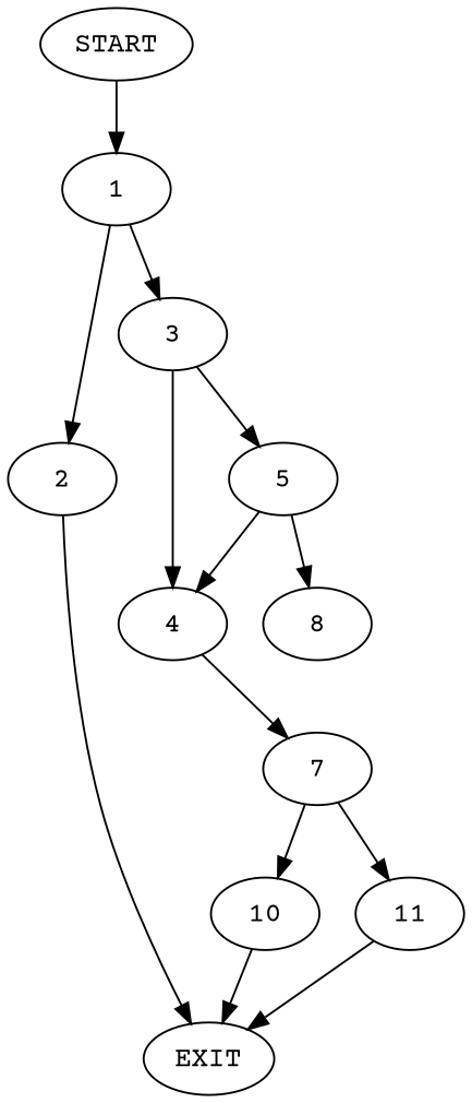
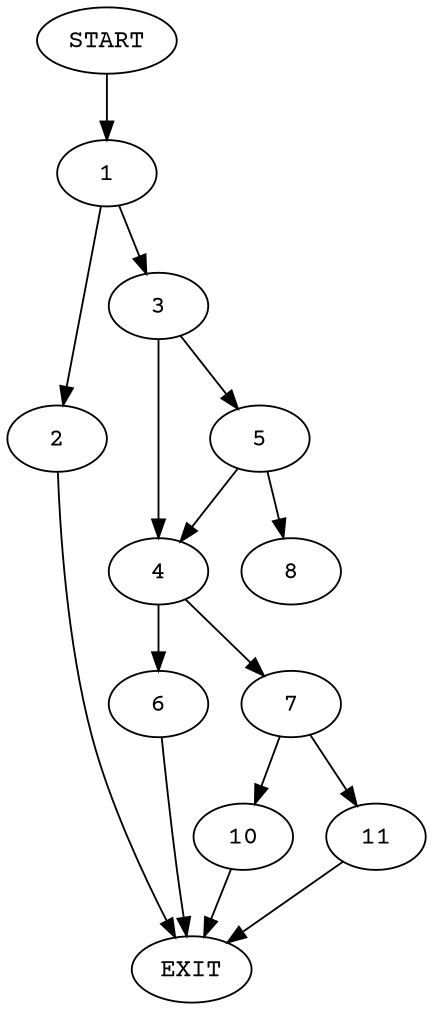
  digraph {
    fontname="Courier Prime"
    node [fontname="Courier Prime"]
    edge [fontname="Courier Prime"]
    n1 [label=START]
    1
    2
    3
    n5 [label=EXIT]
    4
    5
+   6
    7
    8
    10
    11
    n1 -> 1
    1 -> 2
    1 -> 3
    2 -> n5
    3 -> 4
    3 -> 5
+   4 -> 6
    4 -> 7
    5 -> 4
    5 -> 8
+   6 -> n5
    7 -> 10
    7 -> 11
    10 -> n5
    11 -> n5
  }
